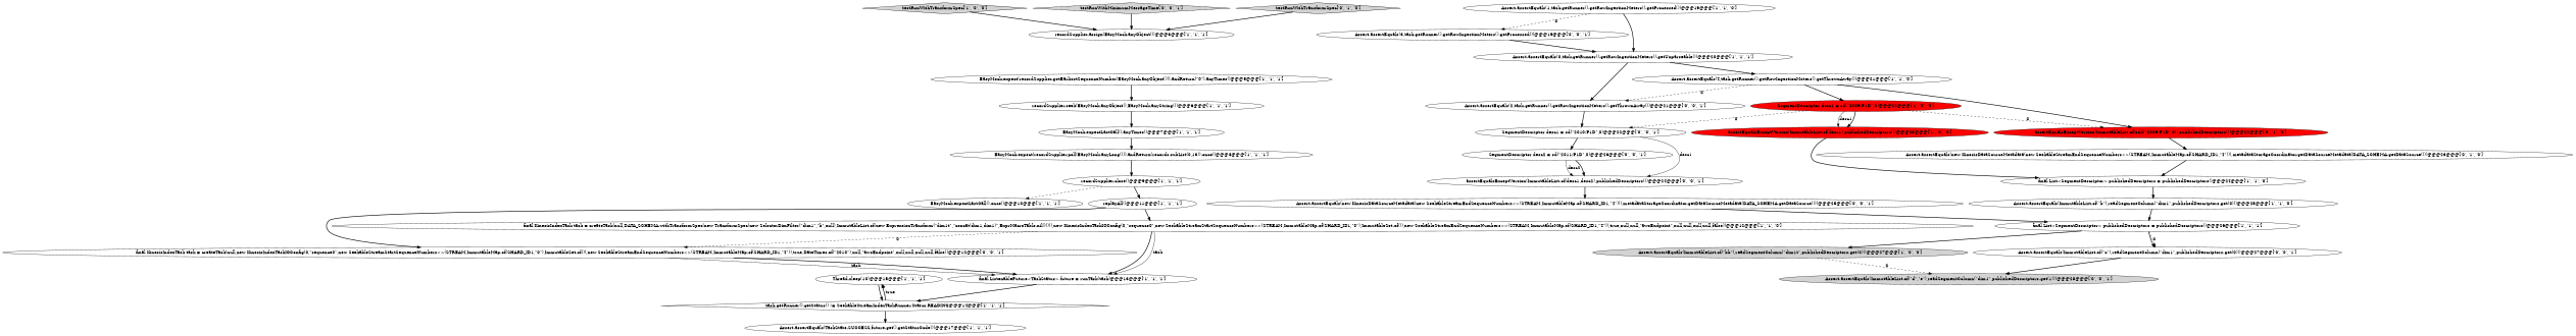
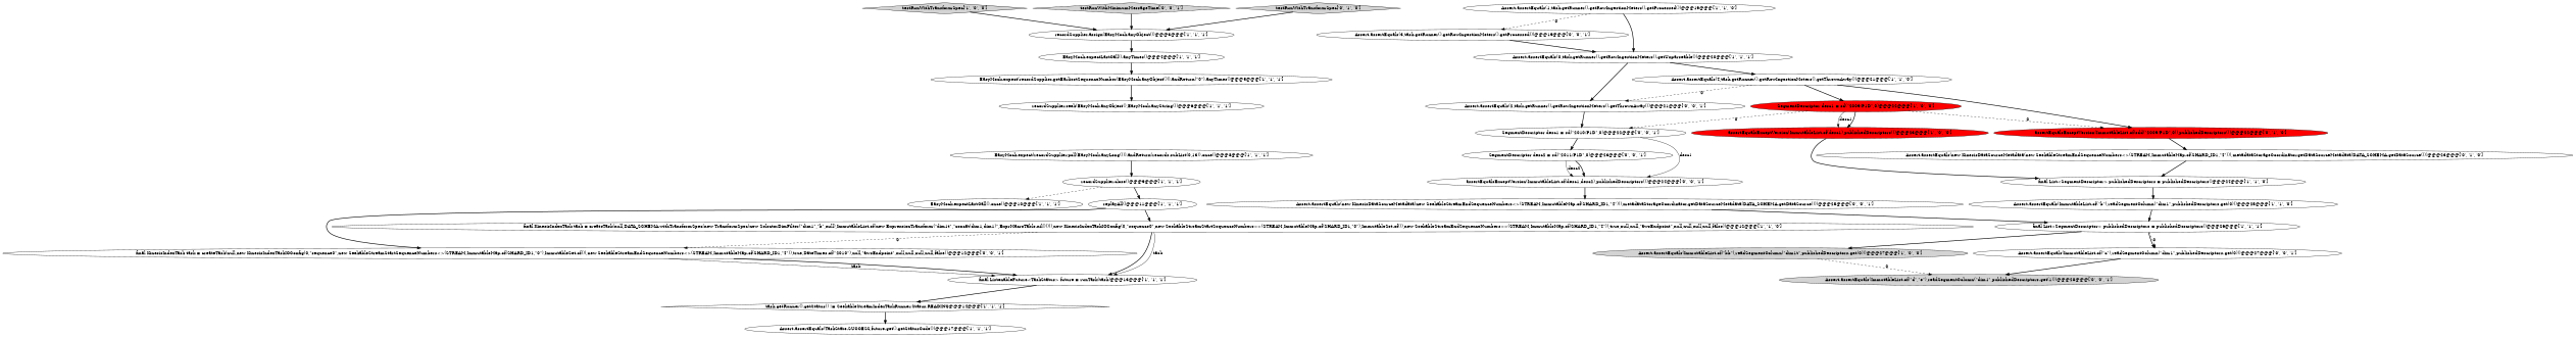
  digraph {
    node [fillcolor=white shape=ellipse style=filled]
    edge [style=bold]
-   n1 [label="Thread.sleep(10)@@@15@@@['1', '1', '1']"]
    n2 [label="task.getRunner().getStatus() != SeekableStreamIndexTaskRunner.Status.READING@@@14@@@['1', '1', '1']" shape=diamond]
    n3 [label="Assert.assertEquals(TaskState.SUCCESS,future.get().getStatusCode())@@@17@@@['1', '1', '1']"]
    n4 [label="Assert.assertEquals(1,task.getRunner().getRowIngestionMeters().getProcessed())@@@19@@@['1', '1', '0']"]
    n5 [label="Assert.assertEquals(3,task.getRunner().getRowIngestionMeters().getProcessed())@@@19@@@['0', '0', '1']"]
    n6 [label="Assert.assertEquals(0,task.getRunner().getRowIngestionMeters().getUnparseable())@@@20@@@['1', '1', '1']"]
    n7 [fillcolor=red label="assertEqualsExceptVersion(ImmutableList.of(desc1),publishedDescriptors())@@@23@@@['1', '0', '0']"]
    n8 [label="final List<SegmentDescriptor> publishedDescriptors = publishedDescriptors()@@@24@@@['1', '1', '0']"]
    n9 [label="Assert.assertEquals(ImmutableList.of(\"b\"),readSegmentColumn(\"dim1\",publishedDescriptors.get(0)))@@@25@@@['1', '1', '0']"]
+   n10 [label="EasyMock.expectLastCall().anyTimes()@@@4@@@['1', '1', '1']"]
    n11 [label="EasyMock.expect(recordSupplier.getEarliestSequenceNumber(EasyMock.anyObject())).andReturn(\"0\").anyTimes()@@@5@@@['1', '1', '1']"]
    n12 [label="recordSupplier.seek(EasyMock.anyObject(),EasyMock.anyString())@@@6@@@['1', '1', '1']"]
    n13 [label="EasyMock.expect(recordSupplier.poll(EasyMock.anyLong())).andReturn(records.subList(0,13)).once()@@@8@@@['1', '1', '1']"]
    n14 [label="recordSupplier.close()@@@9@@@['1', '1', '1']"]
    n15 [label="EasyMock.expectLastCall().once()@@@10@@@['1', '1', '1']"]
    n16 [label="replayAll()@@@11@@@['1', '1', '1']"]
    n17 [fillcolor=lightgray label="Assert.assertEquals(ImmutableList.of(\"bb\"),readSegmentColumn(\"dim1t\",publishedDescriptors.get(0)))@@@27@@@['1', '0', '0']"]
    n18 [fillcolor=lightgray label="Assert.assertEquals(ImmutableList.of(\"d\",\"e\"),readSegmentColumn(\"dim1\",publishedDescriptors.get(1)))@@@28@@@['0', '0', '1']"]
    n19 [fillcolor=lightgray label="testRunWithTransformSpec['1', '0', '0']" shape=diamond]
    n20 [label="recordSupplier.assign(EasyMock.anyObject())@@@3@@@['1', '1', '1']"]
    n21 [fillcolor=lightgray label="testRunWithMinimumMessageTime['0', '0', '1']" shape=diamond]
    n22 [label="Assert.assertEquals(ImmutableList.of(\"c\"),readSegmentColumn(\"dim1\",publishedDescriptors.get(0)))@@@27@@@['0', '0', '1']"]
    n23 [label="Assert.assertEquals(new KinesisDataSourceMetadata(new SeekableStreamEndSequenceNumbers<>(STREAM,ImmutableMap.of(SHARD_ID1,\"4\"))),metadataStorageCoordinator.getDataSourceMetadata(DATA_SCHEMA.getDataSource()))@@@23@@@['0', '1', '0']"]
    n24 [label="SegmentDescriptor desc2 = sd(\"2011/P1D\",0)@@@23@@@['0', '0', '1']"]
    n25 [label="assertEqualsExceptVersion(ImmutableList.of(desc1,desc2),publishedDescriptors())@@@24@@@['0', '0', '1']"]
    n26 [label="Assert.assertEquals(new KinesisDataSourceMetadata(new SeekableStreamEndSequenceNumbers<>(STREAM,ImmutableMap.of(SHARD_ID1,\"4\"))),metadataStorageCoordinator.getDataSourceMetadata(DATA_SCHEMA.getDataSource()))@@@25@@@['0', '0', '1']"]
    n27 [fillcolor=lightgray label="testRunWithTransformSpec['0', '1', '0']" shape=diamond]
-   n28 [label="EasyMock.expectLastCall().anyTimes()@@@7@@@['1', '1', '1']"]
    n29 [fillcolor=red label="SegmentDescriptor desc1 = sd(\"2009/P1D\",0)@@@22@@@['1', '0', '0']"]
    n30 [label="SegmentDescriptor desc1 = sd(\"2010/P1D\",0)@@@22@@@['0', '0', '1']"]
    n31 [fillcolor=red label="assertEqualsExceptVersion(ImmutableList.of(sdd(\"2009/P1D\",0)),publishedDescriptors())@@@22@@@['0', '1', '0']"]
    n32 [label="Assert.assertEquals(2,task.getRunner().getRowIngestionMeters().getThrownAway())@@@21@@@['0', '0', '1']"]
    n33 [label="final ListenableFuture<TaskStatus> future = runTask(task)@@@13@@@['1', '1', '1']"]
    n34 [label="Assert.assertEquals(4,task.getRunner().getRowIngestionMeters().getThrownAway())@@@21@@@['1', '1', '0']"]
    n35 [label="final List<SegmentDescriptor> publishedDescriptors = publishedDescriptors()@@@26@@@['1', '1', '1']"]
    n36 [label="final KinesisIndexTask task = createTask(null,new KinesisIndexTaskIOConfig(0,\"sequence0\",new SeekableStreamStartSequenceNumbers<>(STREAM,ImmutableMap.of(SHARD_ID1,\"0\"),ImmutableSet.of()),new SeekableStreamEndSequenceNumbers<>(STREAM,ImmutableMap.of(SHARD_ID1,\"4\")),true,DateTimes.of(\"2010\"),null,\"awsEndpoint\",null,null,null,null,false))@@@12@@@['0', '0', '1']"]
    n37 [label="final KinesisIndexTask task = createTask(null,DATA_SCHEMA.withTransformSpec(new TransformSpec(new SelectorDimFilter(\"dim1\",\"b\",null),ImmutableList.of(new ExpressionTransform(\"dim1t\",\"concat(dim1,dim1)\",ExprMacroTable.nil())))),new KinesisIndexTaskIOConfig(0,\"sequence0\",new SeekableStreamStartSequenceNumbers<>(STREAM,ImmutableMap.of(SHARD_ID1,\"0\"),ImmutableSet.of()),new SeekableStreamEndSequenceNumbers<>(STREAM,ImmutableMap.of(SHARD_ID1,\"4\")),true,null,null,\"awsEndpoint\",null,null,null,null,false))@@@12@@@['1', '1', '0']"]
-   n1 -> n2
-   n2 -> n1
-   n2 -> n1 [label=true style=dotted]
    n2 -> n3
    n4 -> n5 [label=0 style=dashed]
    n4 -> n6
    n5 -> n6
    n6 -> n32
    n6 -> n34
    n7 -> n8
    n8 -> n9
    n9 -> n35
+   n10 -> n11
    n11 -> n12
-   n12 -> n28
    n13 -> n14
    n14 -> n15 [style=dashed]
    n14 -> n16
    n16 -> n36
    n16 -> n37
    n17 -> n18 [label=0 style=dashed]
    n19 -> n20
+   n20 -> n10
    n21 -> n20
    n22 -> n18
    n23 -> n8
    n24 -> n25 [label=desc2 style=solid]
    n24 -> n25
    n25 -> n26
    n26 -> n35
    n27 -> n20
-   n28 -> n13
    n29 -> n7 [label=desc1 style=solid]
    n29 -> n7
    n29 -> n30 [label=0 style=dashed]
    n29 -> n31 [label=0 style=dashed]
    n30 -> n24
    n30 -> n25 [label=desc1 style=solid]
    n31 -> n23
    n32 -> n30
    n33 -> n2
    n34 -> n29
    n34 -> n31
    n34 -> n32 [label=0 style=dashed]
    n35 -> n17
    n35 -> n22
    n35 -> n22 [label=0 style=dashed]
    n36 -> n33 [label=task style=solid]
    n36 -> n33
    n37 -> n33
    n37 -> n33 [label=task style=solid]
    n37 -> n36 [label=0 style=dashed]
  }
